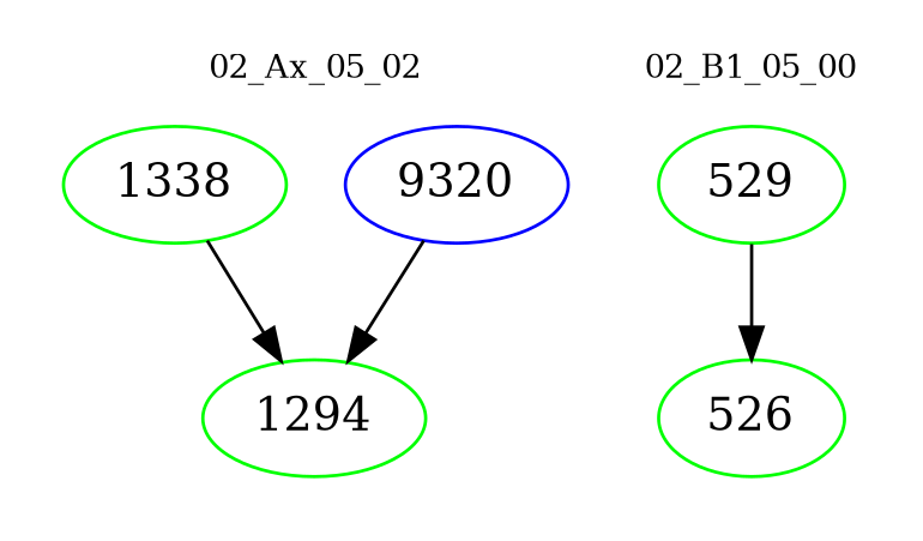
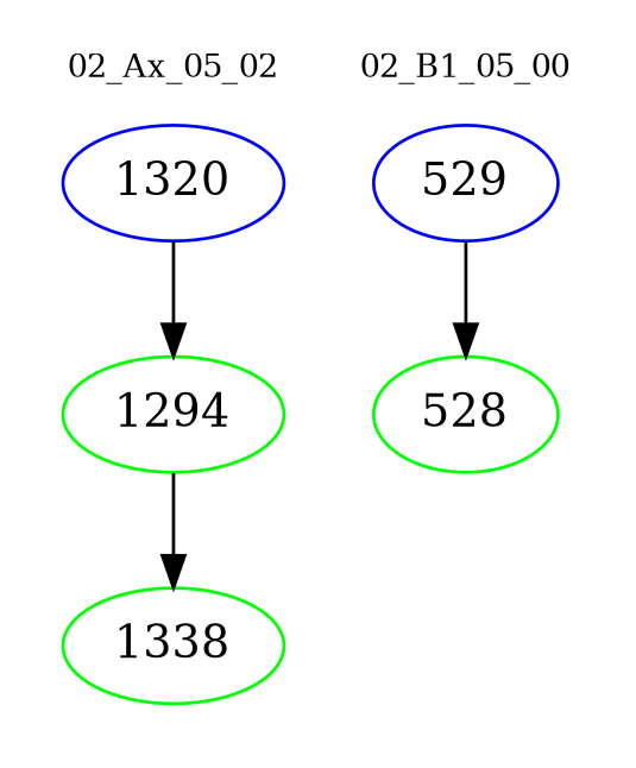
  digraph {
    node [color=green]
    edge [color=black]
-   n1 [color=blue label=9320]
+   n1 [color=blue label=1320]
    n2 [label=1294]
    n3 [label=1338]
-   n4 [label=529]
-   n5 [label=526]
+   n4 [color=blue label=529]
+   n5 [label=528]
    subgraph cluster_1 {
      color=white
      fontsize=10
      label="02_Ax_05_02"
      n1
      n2
      n3
    }
    subgraph cluster_2 {
      color=white
      fontsize=10
      label="02_B1_05_00"
      n4
      n5
    }
    n1 -> n2
-   n3 -> n2
+   n2 -> n3
    n4 -> n5
  }
